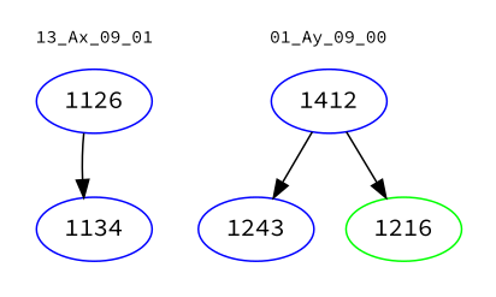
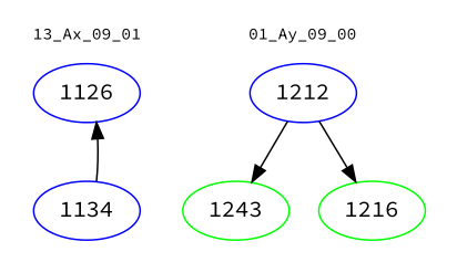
  digraph {
    fontname="Source Code Pro"
    node [color=blue fontname="Source Code Pro"]
    edge [color=black fontname="Source Code Pro"]
    n1 [label=1126]
    n2 [label=1134]
-   n3 [label=1412]
-   n4 [label=1243]
+   n3 [label=1212]
+   n4 [color=green label=1243]
    n5 [color=green label=1216]
    subgraph cluster_1 {
      color=white
      fontsize=10
      label="13_Ax_09_01"
      n1
      n2
    }
    subgraph cluster_2 {
      color=white
      fontsize=10
      label="01_Ay_09_00"
      n3
      n4
      n5
    }
-   n1 -> n2
+   n2 -> n1
    n3 -> n4
    n3 -> n5
  }
